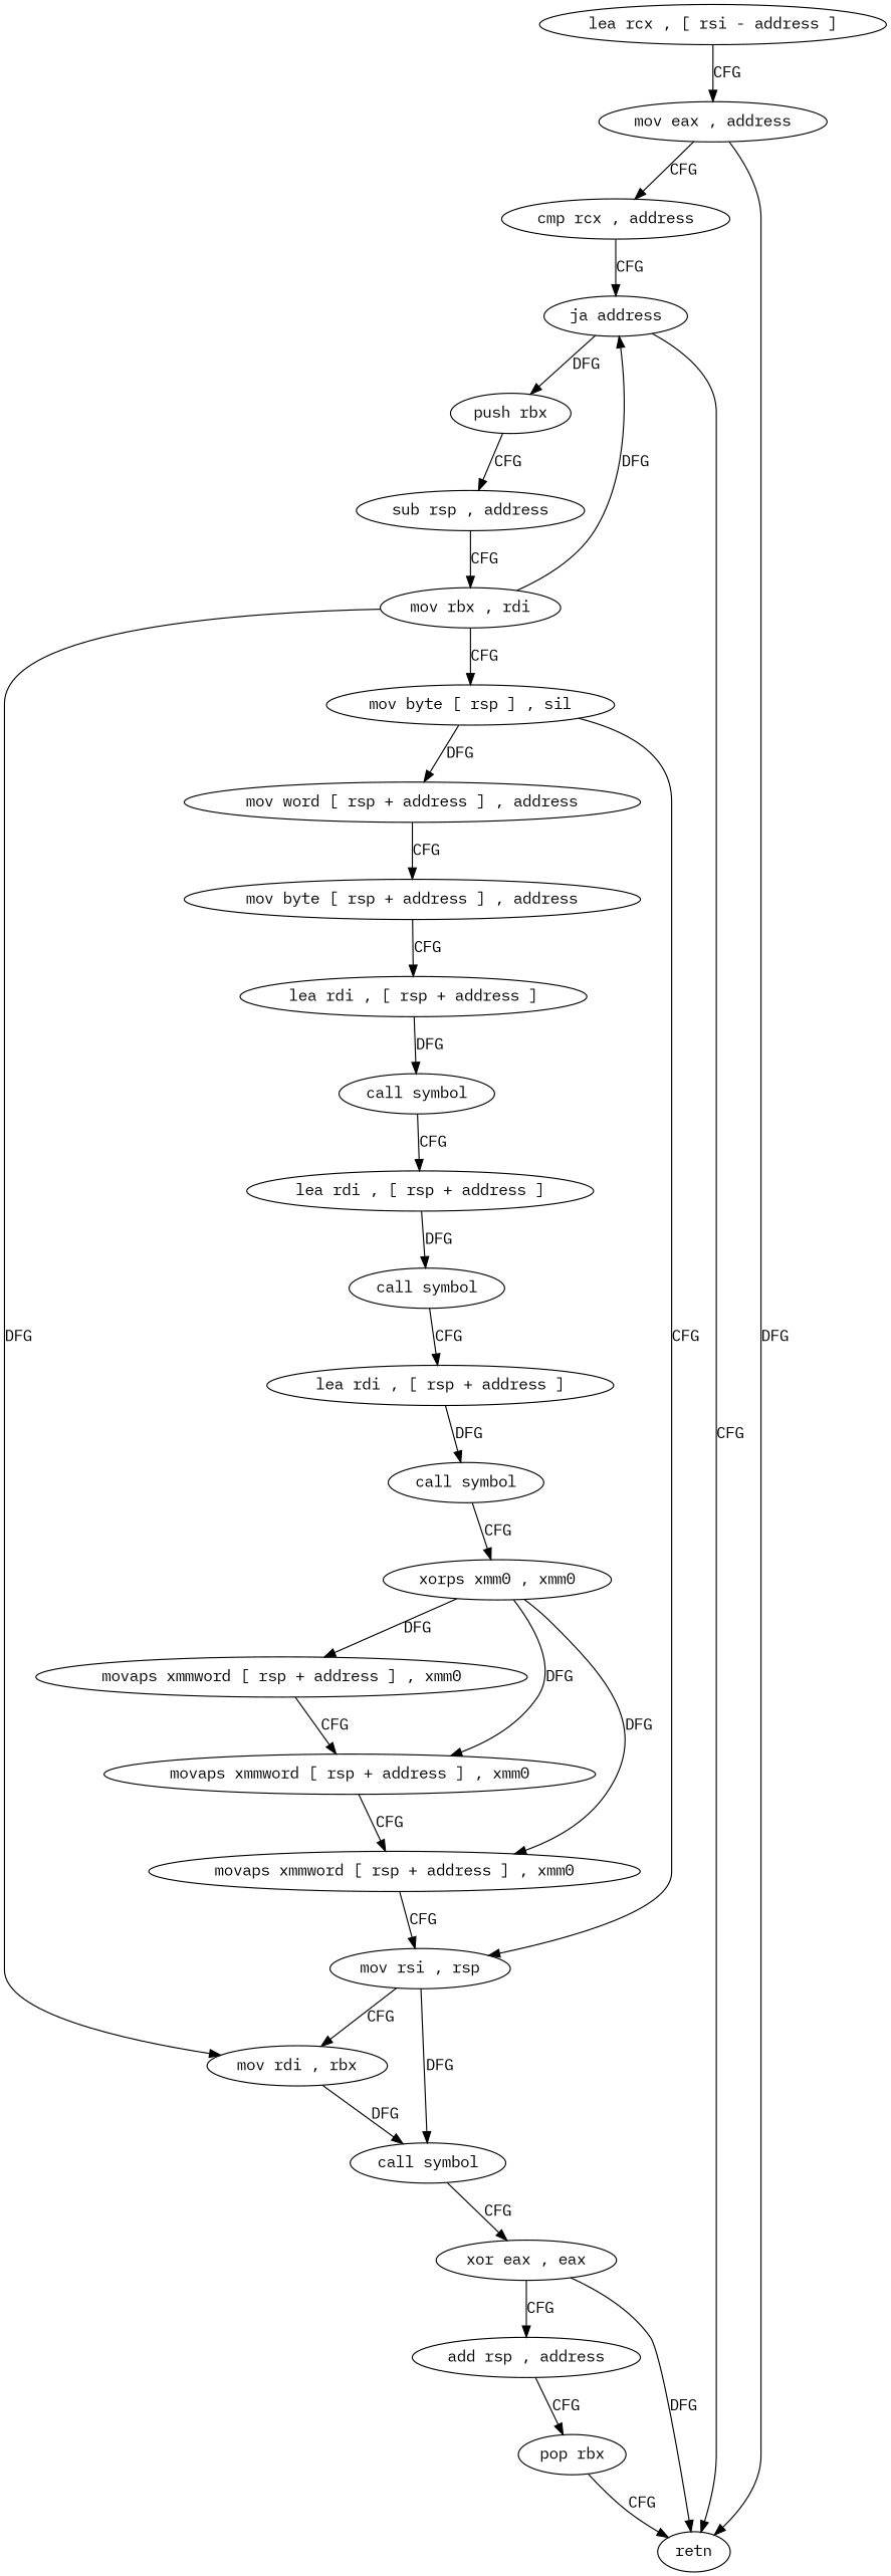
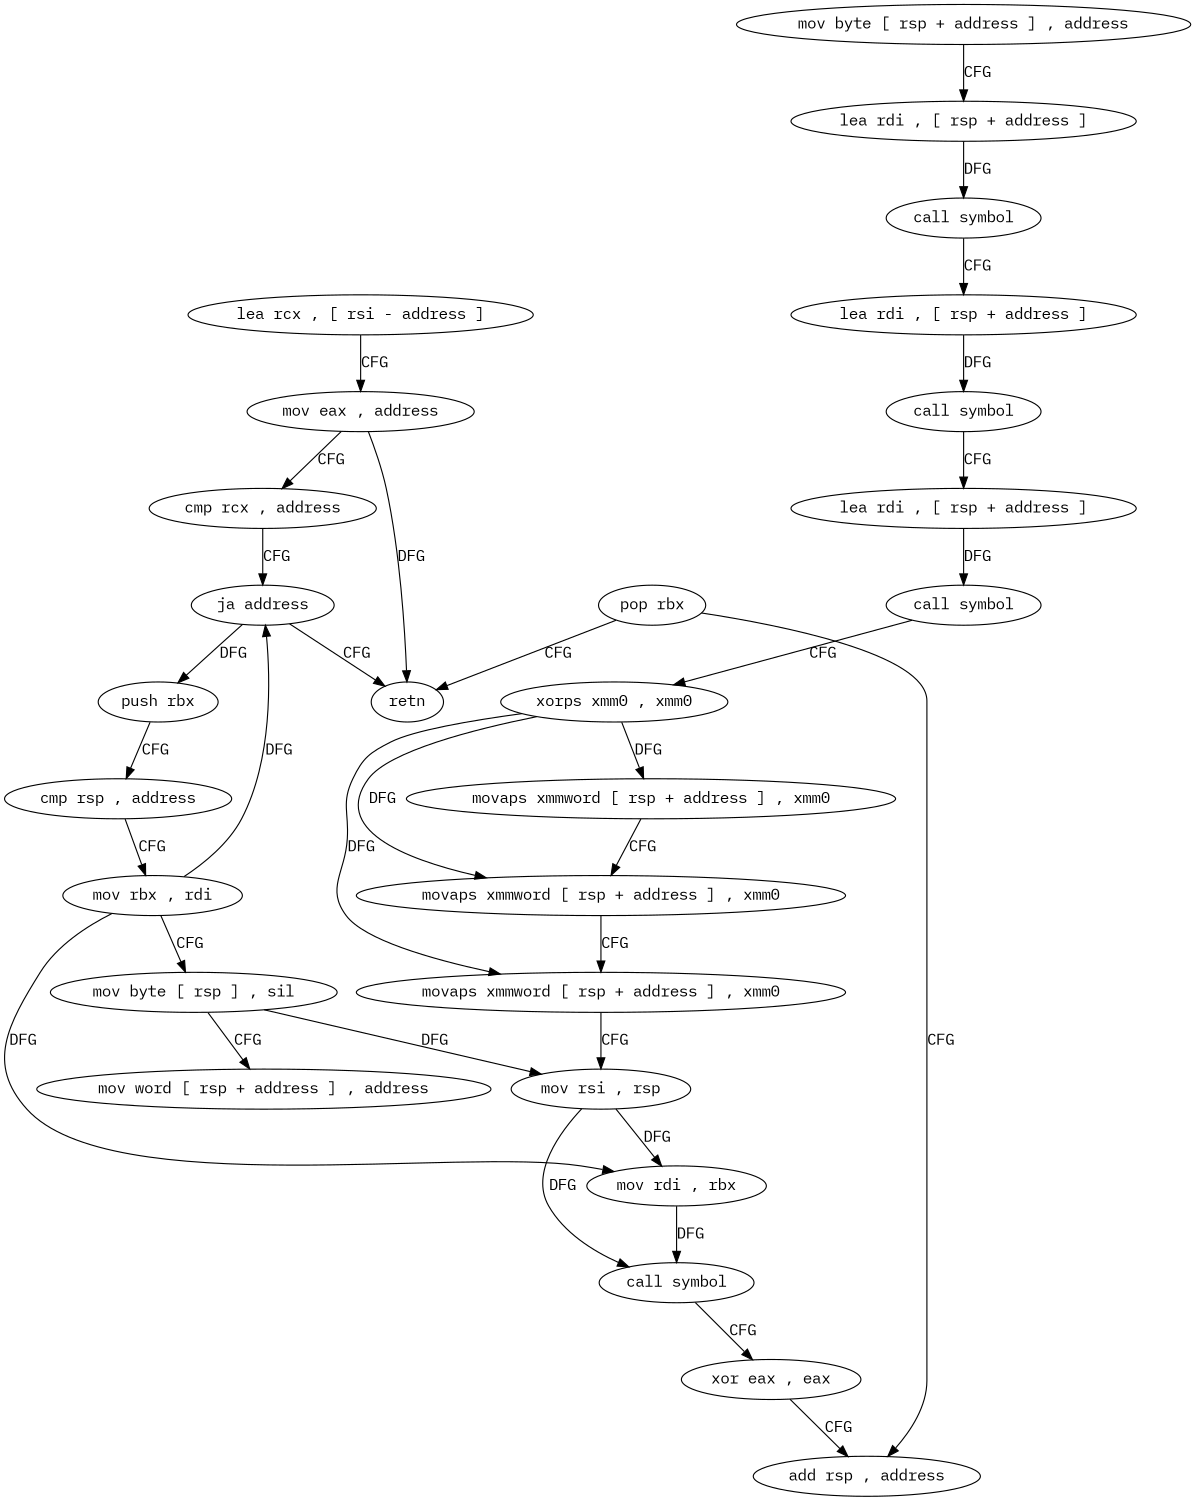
  digraph {
    fontname="IBM Plex Mono"
    node [fontname="IBM Plex Mono"]
    edge [fontname="IBM Plex Mono"]
    n1 [label="lea rcx , [ rsi - address ]"]
    n2 [label="mov eax , address"]
    n3 [label="cmp rcx , address"]
    n4 [label=retn]
    n5 [label="ja address"]
    n6 [label="push rbx"]
-   n7 [label="sub rsp , address"]
+   n7 [label="cmp rsp , address"]
    n8 [label="mov rbx , rdi"]
    n9 [label="mov byte [ rsp ] , sil"]
    n10 [label="mov rdi , rbx"]
    n11 [label="mov word [ rsp + address ] , address"]
    n12 [label="mov rsi , rsp"]
    n13 [label="call symbol"]
    n14 [label="mov byte [ rsp + address ] , address"]
    n15 [label="lea rdi , [ rsp + address ]"]
    n16 [label="call symbol"]
    n17 [label="lea rdi , [ rsp + address ]"]
    n18 [label="call symbol"]
    n19 [label="lea rdi , [ rsp + address ]"]
    n20 [label="call symbol"]
    n21 [label="xorps xmm0 , xmm0"]
    n22 [label="movaps xmmword [ rsp + address ] , xmm0"]
    n23 [label="movaps xmmword [ rsp + address ] , xmm0"]
    n24 [label="movaps xmmword [ rsp + address ] , xmm0"]
    n25 [label="xor eax , eax"]
    n26 [label="add rsp , address"]
    n27 [label="pop rbx"]
    n1 -> n2 [label=CFG]
    n2 -> n3 [label=CFG]
    n2 -> n4 [label=DFG]
    n3 -> n5 [label=CFG]
    n5 -> n4 [label=CFG]
    n5 -> n6 [label=DFG]
    n6 -> n7 [label=CFG]
    n7 -> n8 [label=CFG]
    n8 -> n5 [label=DFG]
    n8 -> n9 [label=CFG]
    n8 -> n10 [label=DFG]
-   n9 -> n11 [label=DFG]
-   n9 -> n12 [label=CFG]
+   n9 -> n11 [label=CFG]
+   n9 -> n12 [label=DFG]
    n10 -> n13 [label=DFG]
-   n11 -> n14 [label=CFG]
-   n12 -> n10 [label=CFG]
+   n12 -> n10 [label=DFG]
    n12 -> n13 [label=DFG]
    n13 -> n25 [label=CFG]
    n14 -> n15 [label=CFG]
    n15 -> n16 [label=DFG]
    n16 -> n17 [label=CFG]
    n17 -> n18 [label=DFG]
    n18 -> n19 [label=CFG]
    n19 -> n20 [label=DFG]
    n20 -> n21 [label=CFG]
    n21 -> n22 [label=DFG]
    n21 -> n23 [label=DFG]
    n21 -> n24 [label=DFG]
    n22 -> n23 [label=CFG]
    n23 -> n24 [label=CFG]
    n24 -> n12 [label=CFG]
-   n25 -> n4 [label=DFG]
    n25 -> n26 [label=CFG]
-   n26 -> n27 [label=CFG]
+   n27 -> n26 [label=CFG]
    n27 -> n4 [label=CFG]
  }
